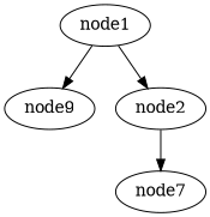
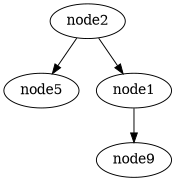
  digraph {
    n1 [label=node9]
    node2
-   node5 [label=node7]
+   node5
    node1
    node2 -> node5
    node1 -> n1
-   node1 -> node2
+   node2 -> node1
  }
